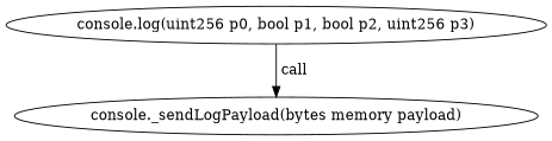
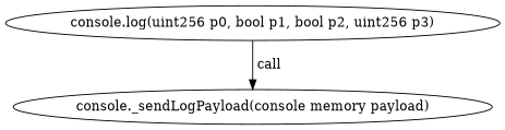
  digraph {
    "console.log(uint256 p0, bool p1, bool p2, uint256 p3)" [height=0.5 width=6.0513]
-   "console._sendLogPayload(bytes memory payload)" [height=0.5 width=5.7372]
+   "console._sendLogPayload(bytes memory payload)" [height=0.5 width=5.7372 label="console._sendLogPayload(console memory payload)"]
    "console.log(uint256 p0, bool p1, bool p2, uint256 p3)" -> "console._sendLogPayload(bytes memory payload)" [label=" call"]
  }
